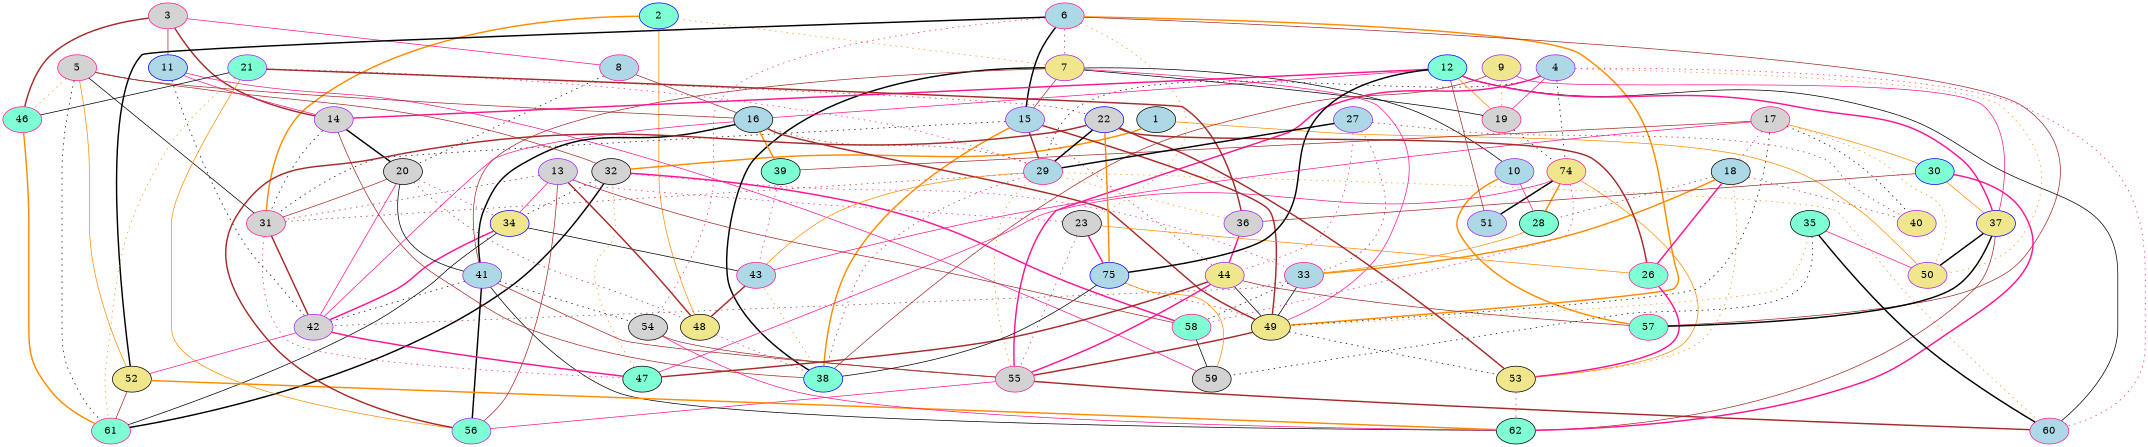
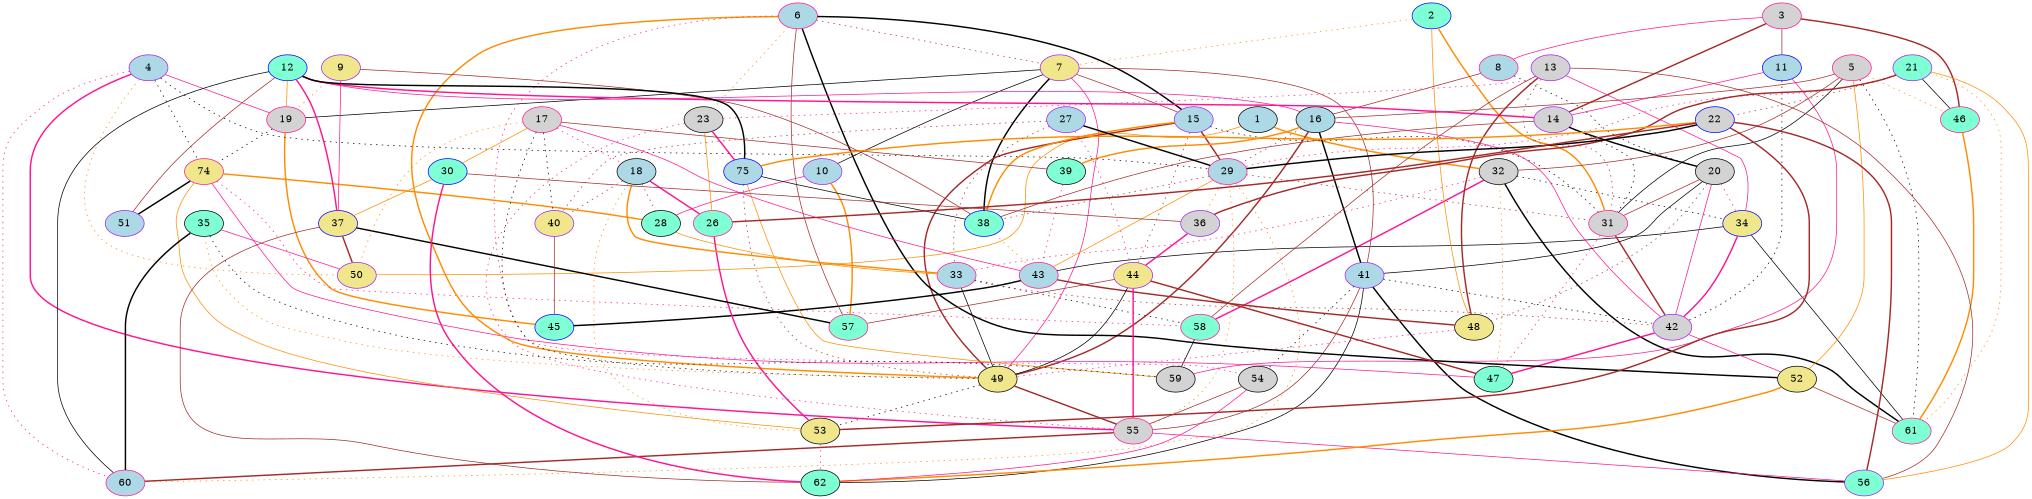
  graph {
    node [color=deeppink fillcolor=lightblue style=filled]
    edge [color=brown style=solid weight=1.0]
    1 [color=black]
    32 [color=black fillcolor=lightgrey]
    50 [color=purple fillcolor=khaki]
    61 [fillcolor=aquamarine]
    34 [color=blue fillcolor=khaki]
    58 [fillcolor=aquamarine]
    33
    47 [color=black fillcolor=aquamarine]
    2 [color=blue fillcolor=aquamarine]
    7 [color=purple fillcolor=khaki]
    31 [fillcolor=lightgrey]
    48 [color=black fillcolor=khaki]
    19 [fillcolor=lightgrey]
    15 [color=purple]
    49 [color=black fillcolor=khaki]
    10 [color=purple]
    38 [color=blue fillcolor=aquamarine]
    41 [color=purple]
    42 [color=purple fillcolor=lightgrey]
    3 [fillcolor=lightgrey]
    8
    11 [color=blue]
    14 [color=purple fillcolor=lightgrey]
    46 [fillcolor=aquamarine]
    16 [color=black]
    20 [color=black fillcolor=lightgrey]
    59 [color=black fillcolor=lightgrey]
    4 [color=purple]
    n29 [fillcolor=khaki label=74]
    29
    55 [fillcolor=lightgrey]
    60
+   45 [color=blue fillcolor=aquamarine]
    28 [color=black fillcolor=aquamarine]
    51 [color=purple]
    53 [color=black fillcolor=khaki]
    43
    36 [color=purple fillcolor=lightgrey]
    56 [color=purple fillcolor=aquamarine]
    5 [fillcolor=lightgrey]
    52 [color=black fillcolor=khaki]
    39 [color=black fillcolor=aquamarine]
    62 [color=black fillcolor=aquamarine]
    6
    23 [color=black fillcolor=lightgrey]
    54 [color=black fillcolor=lightgrey]
    57 [fillcolor=aquamarine]
    44 [color=purple fillcolor=khaki]
    n49 [color=blue label=75]
    26 [fillcolor=aquamarine]
    9 [color=purple fillcolor=khaki]
    37 [color=blue fillcolor=khaki]
    12 [color=blue fillcolor=aquamarine]
    13 [color=purple fillcolor=lightgrey]
    17 [fillcolor=lightgrey]
    18 [color=black]
    30 [color=blue fillcolor=aquamarine]
    40 [color=purple fillcolor=khaki]
    21 [color=purple fillcolor=aquamarine]
    22 [color=blue fillcolor=lightgrey]
    27 [color=purple]
    35 [color=black fillcolor=aquamarine]
    1 -- 32 [color=darkorange style=bold]
    1 -- 50 [color=darkorange]
    32 -- 61 [color=black style=bold]
    32 -- 34 [color=black style=dotted weight=2.0]
    32 -- 58 [color=deeppink style=bold]
    32 -- 33 [color=deeppink style=dotted]
    32 -- 47 [color=darkorange style=dotted]
    34 -- 61 [color=black]
    34 -- 42 [color=deeppink style=bold]
    34 -- 43 [color=black]
    58 -- 59 [color=black]
    33 -- 58 [color=black style=dotted]
    33 -- 49 [color=black]
    33 -- 42 [style=dotted]
    2 -- 7 [color=darkorange style=dotted]
    2 -- 31 [color=darkorange style=bold]
    2 -- 48 [color=darkorange]
    7 -- 19 [color=black]
    7 -- 15
    7 -- 49 [color=deeppink]
    7 -- 10 [color=black]
    7 -- 38 [color=black style=bold]
    7 -- 41
    31 -- 47 [color=deeppink style=dotted]
    31 -- 42 [style=bold]
-   48 -- 38 [color=deeppink style=dotted]
+   48 -- 49 [color=deeppink style=dotted]
    19 -- n29 [color=black style=dotted]
+   19 -- 45 [color=darkorange style=bold weight=2.0]
    15 -- 31 [color=black style=dotted]
    15 -- 49 [style=bold]
    15 -- 38 [color=darkorange style=bold]
    15 -- 29 [style=bold]
    15 -- 44 [style=dotted]
    49 -- 55 [style=bold]
    49 -- 53 [color=black style=dotted]
    10 -- 28 [color=deeppink]
    10 -- 57 [color=darkorange style=bold]
    38 -- 43 [color=darkorange style=dotted]
    41 -- 42 [color=black style=dotted]
    41 -- 55
    41 -- 56 [color=black style=bold]
    41 -- 62 [color=black]
    41 -- 54 [color=black style=dotted]
    42 -- 47 [color=deeppink style=bold]
    42 -- 52 [color=deeppink]
    3 -- 8 [color=deeppink]
    3 -- 11
    3 -- 14 [style=bold]
    3 -- 46 [style=bold weight=2.0]
    8 -- 16
    8 -- 20 [color=black style=dotted]
    11 -- 42 [color=black style=dotted]
    11 -- 14 [color=deeppink]
    11 -- 59 [color=deeppink]
    14 -- 31 [color=black style=dotted]
    14 -- 38
    14 -- 20 [color=black style=bold]
    46 -- 61 [color=darkorange style=bold]
    16 -- 49 [style=bold]
    16 -- 41 [color=black style=bold]
    16 -- 42 [color=deeppink]
    16 -- 29 [style=dotted]
    16 -- 39 [color=darkorange style=bold]
    20 -- 34 [color=deeppink style=dotted]
    20 -- 31
    20 -- 48 [style=dotted]
    20 -- 41 [color=black]
    20 -- 42 [color=deeppink]
    4 -- 50 [color=darkorange style=dotted]
    4 -- 19 [color=deeppink]
    4 -- n29 [color=black style=dotted]
    4 -- 29 [color=black style=dotted]
    4 -- 55 [color=deeppink style=bold]
    4 -- 60 [color=deeppink style=dotted]
    n29 -- 58 [color=deeppink style=dotted]
    n29 -- 47 [color=deeppink]
    n29 -- 28 [color=darkorange style=bold]
    n29 -- 51 [color=black style=bold weight=2.0]
    n29 -- 53 [color=darkorange]
    29 -- 31 [style=dotted]
    29 -- 38 [style=dotted weight=2.0]
    29 -- 55 [color=darkorange style=dotted]
    29 -- 60 [color=darkorange style=dotted]
    29 -- 43 [color=darkorange]
    29 -- 36 [color=darkorange style=dotted]
    55 -- 60 [style=bold]
    55 -- 56 [color=deeppink]
    28 -- 33 [color=darkorange]
    53 -- 62 [color=deeppink style=dotted]
    43 -- 48 [style=bold]
+   43 -- 45 [color=black style=bold]
    36 -- 44 [color=deeppink style=bold]
    5 -- 32
    5 -- 61 [color=black style=dotted]
    5 -- 31 [color=black]
    5 -- 46 [color=darkorange style=dotted]
    5 -- 16
    5 -- 52 [color=darkorange]
    52 -- 61
    52 -- 62 [color=darkorange style=bold]
    39 -- 43 [color=deeppink style=dotted]
    6 -- 7 [style=dotted]
    6 -- 15 [color=black style=bold]
    6 -- 49 [color=darkorange style=bold]
    6 -- 52 [color=black style=bold]
    6 -- 23 [color=darkorange style=dotted]
    6 -- 54 [color=deeppink style=dotted]
    6 -- 57
    23 -- 55 [color=deeppink style=dotted]
    23 -- n49 [color=deeppink style=bold]
    23 -- 26 [color=darkorange]
    54 -- 55
    54 -- 62 [color=deeppink]
    44 -- 47 [style=bold weight=2.0]
    44 -- 49 [color=black weight=3.0]
    44 -- 55 [color=deeppink style=bold]
    44 -- 57
    n49 -- 49 [style=dotted]
    n49 -- 38 [color=black]
    n49 -- 59 [color=darkorange]
    26 -- 53 [color=deeppink style=bold]
    9 -- 19 [color=darkorange style=dotted]
    9 -- 38
    9 -- 37 [color=deeppink]
-   37 -- 50 [color=black style=bold]
+   37 -- 50 [style=bold]
    37 -- 62 [weight=2.0]
    37 -- 57 [color=black style=bold]
    12 -- 19 [color=darkorange]
    12 -- 14 [color=deeppink style=bold]
    12 -- 16 [color=deeppink]
    12 -- 60 [color=black]
    12 -- 51 [weight=2.0]
    12 -- n49 [color=black style=bold]
    12 -- 37 [color=deeppink style=bold]
    13 -- 34 [color=deeppink]
    13 -- 58
    13 -- 31 [style=dotted]
    13 -- 48 [style=bold]
    13 -- 56
    13 -- 23 [color=deeppink style=dotted]
    17 -- 50 [color=darkorange style=dotted]
    17 -- 49 [color=black style=dotted]
    17 -- 43 [color=deeppink]
    17 -- 39
    17 -- 18 [color=deeppink style=dotted]
    17 -- 30 [color=darkorange]
    17 -- 40 [color=black style=dotted]
    18 -- 33 [color=darkorange style=bold]
    18 -- 28 [style=dotted]
    18 -- 53 [color=darkorange style=dotted]
    18 -- 26 [color=deeppink style=bold]
    18 -- 40 [style=dotted]
    30 -- 36
    30 -- 62 [color=deeppink style=bold]
    30 -- 37 [color=darkorange]
+   40 -- 45
    21 -- 61 [color=darkorange style=dotted]
    21 -- 46 [color=black]
    21 -- 29 [color=deeppink style=dotted]
    21 -- 36 [style=bold]
    21 -- 56 [color=darkorange]
    21 -- 22 [style=dotted]
    22 -- 29 [color=black style=bold]
    22 -- 53 [style=bold weight=2.0]
    22 -- 56 [style=bold]
    22 -- n49 [color=darkorange style=bold]
    22 -- 26 [style=bold]
    27 -- 33 [style=dotted]
    27 -- 29 [color=black style=bold]
    27 -- 44 [color=deeppink style=dotted]
    27 -- 40 [style=dotted]
    35 -- 50 [color=deeppink]
    35 -- 49 [color=darkorange style=dotted]
    35 -- 59 [color=black style=dotted]
    35 -- 60 [color=black style=bold]
  }
